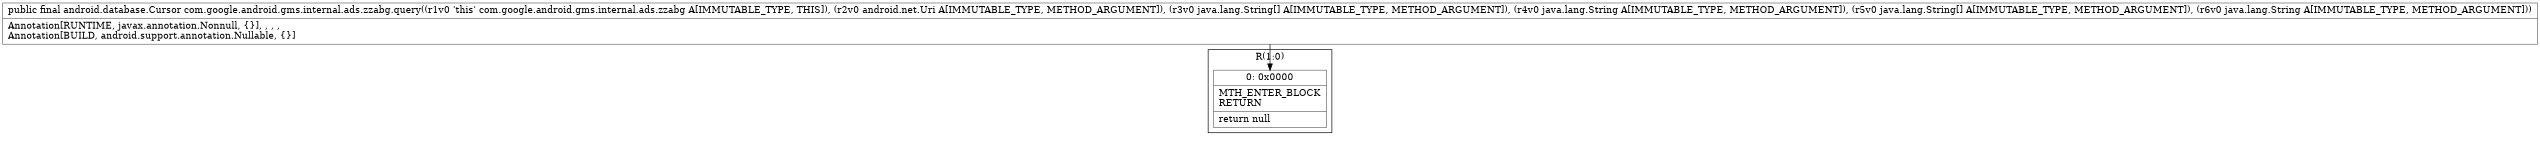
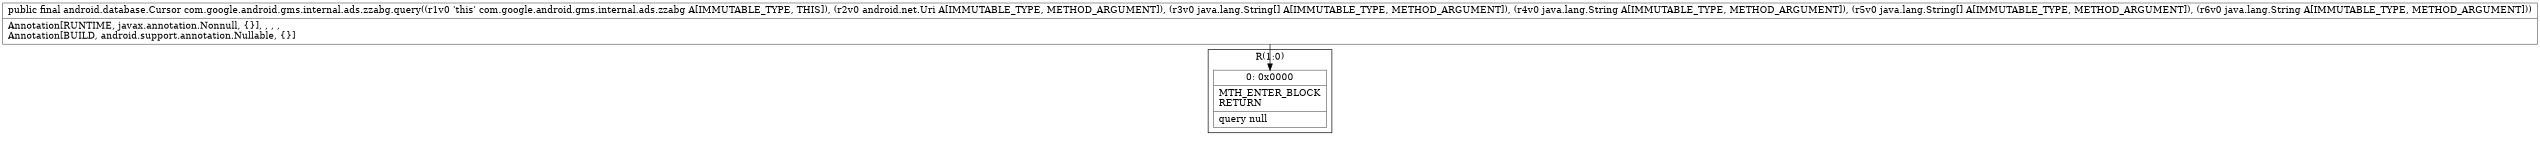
  digraph {
    node [color=gray40 shape=record]
-   n1 [label="{0\:\ 0x0000|MTH_ENTER_BLOCK\lRETURN\l|return null\l}"]
+   n1 [label="{0\:\ 0x0000|MTH_ENTER_BLOCK\lRETURN\l|query null\l}"]
    n2 [label="{public final android.database.Cursor com.google.android.gms.internal.ads.zzabg.query((r1v0 'this' com.google.android.gms.internal.ads.zzabg A[IMMUTABLE_TYPE, THIS]), (r2v0 android.net.Uri A[IMMUTABLE_TYPE, METHOD_ARGUMENT]), (r3v0 java.lang.String[] A[IMMUTABLE_TYPE, METHOD_ARGUMENT]), (r4v0 java.lang.String A[IMMUTABLE_TYPE, METHOD_ARGUMENT]), (r5v0 java.lang.String[] A[IMMUTABLE_TYPE, METHOD_ARGUMENT]), (r6v0 java.lang.String A[IMMUTABLE_TYPE, METHOD_ARGUMENT]))  | Annotation[RUNTIME, javax.annotation.Nonnull, \{\}], , , , \lAnnotation[BUILD, android.support.annotation.Nullable, \{\}]\l}"]
    subgraph cluster_1 {
      label="R(1:0)"
      n1
    }
    n2 -> n1 [style=solid]
  }
